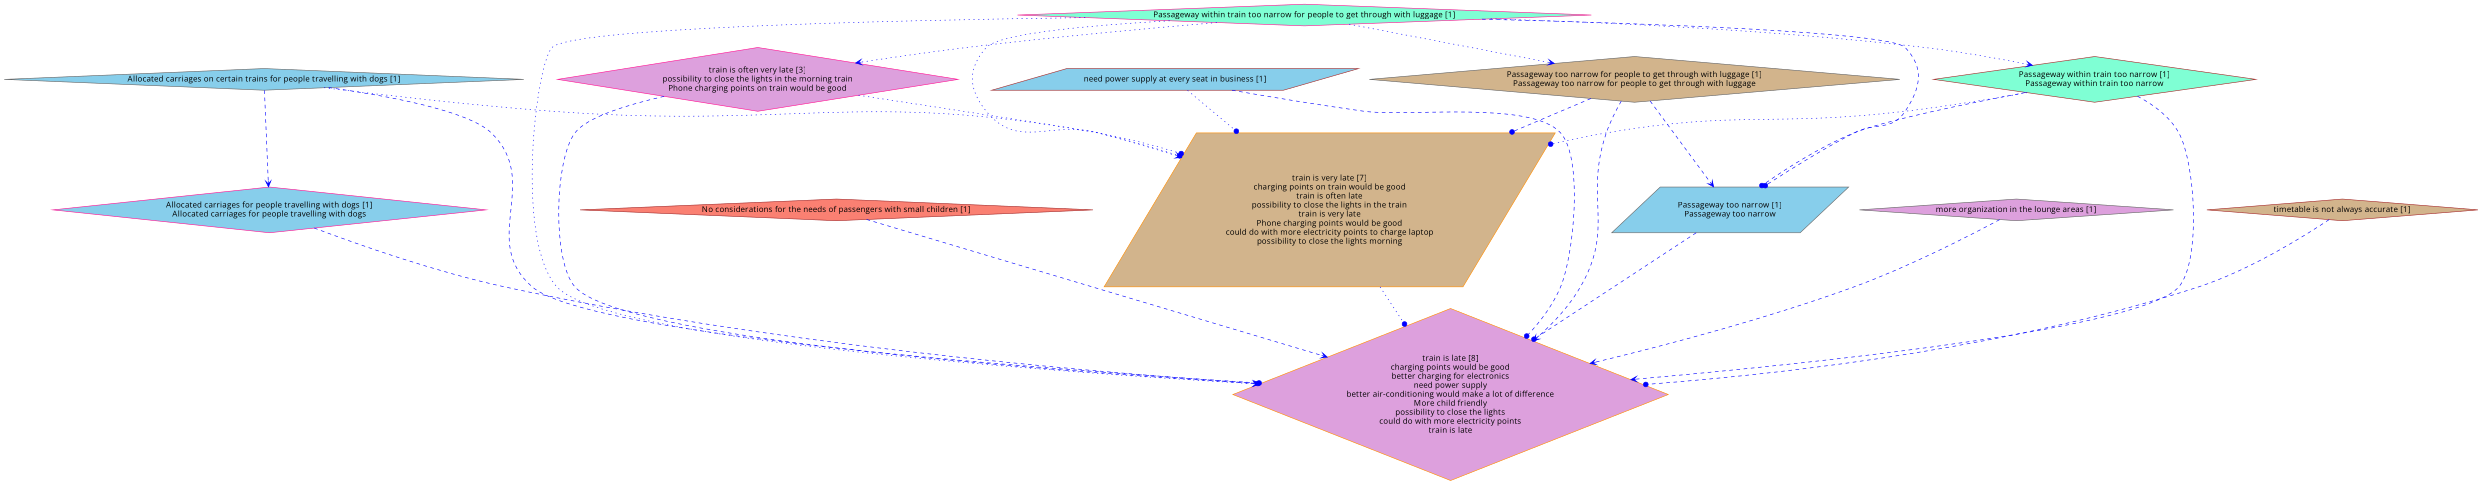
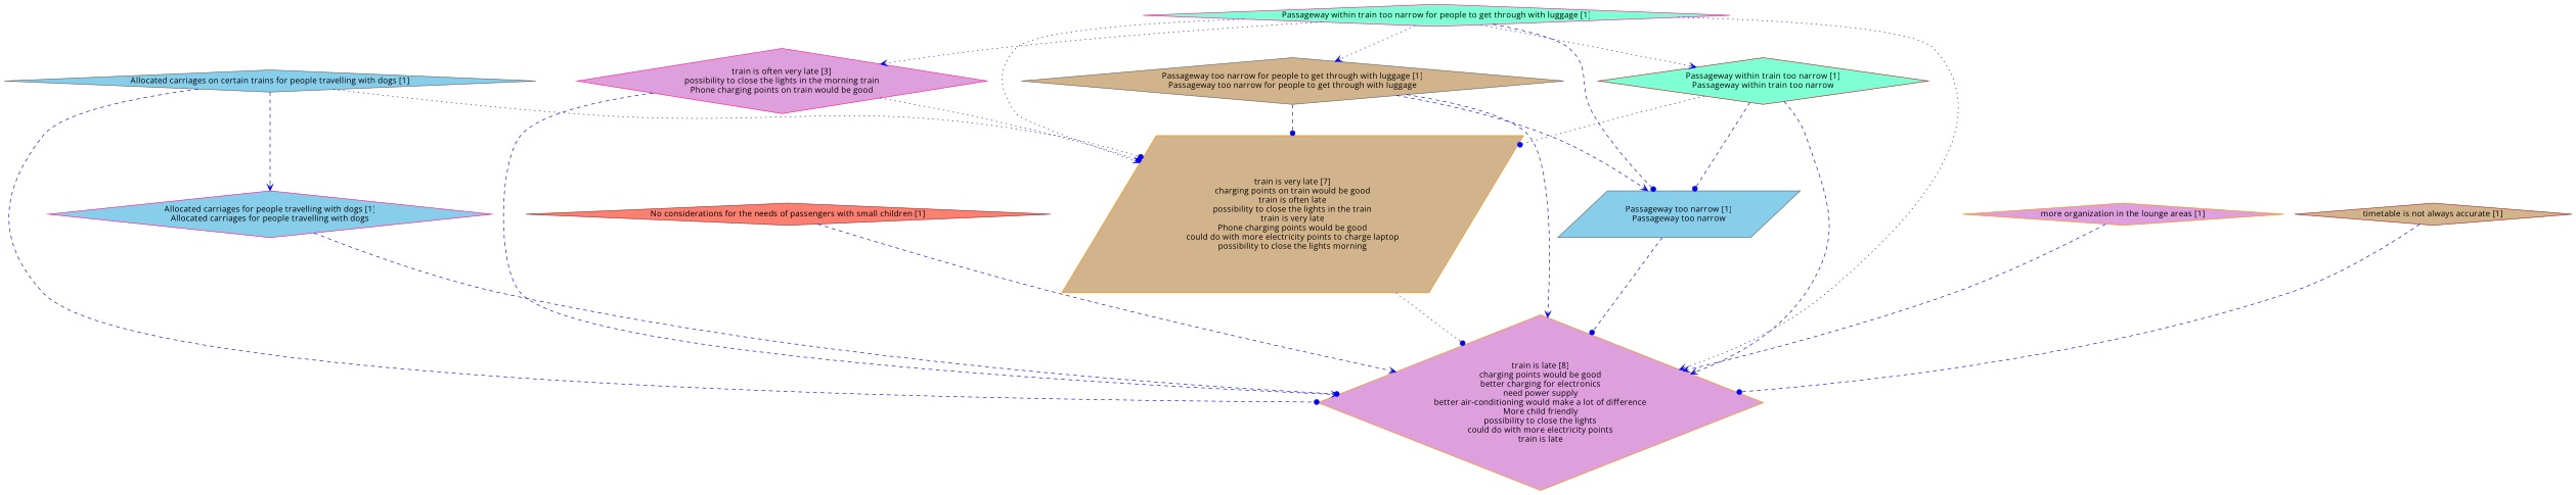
  digraph {
    fontname="Open Sans"
    node [color=gray40 fillcolor=skyblue fontname="Open Sans" shape=diamond style=filled]
    edge [arrowhead=dot color=blue fontname="Open Sans" style=dashed]
    "train is often very late [3]\npossibility to close the lights in the morning train\nPhone charging points on train would be good" [color=deeppink fillcolor=plum]
    "train is very late [7]\ncharging points on train would be good\ntrain is often late\npossibility to close the lights in the train\ntrain is very late\nPhone charging points would be good\ncould do with more electricity points to charge laptop\npossibility to close the lights morning" [color=darkorange fillcolor=tan shape=parallelogram]
    "train is late [8]\ncharging points would be good\nbetter charging for electronics\nneed power supply\nbetter air-conditioning would make a lot of difference\nMore child friendly\npossibility to close the lights\ncould do with more electricity points\ntrain is late" [color=darkorange fillcolor=plum]
    "Allocated carriages on certain trains for people travelling with dogs [1]"
    "Allocated carriages for people travelling with dogs [1]\nAllocated carriages for people travelling with dogs" [color=deeppink]
    "No considerations for the needs of passengers with small children [1]" [color=brown fillcolor=salmon]
    "Passageway within train too narrow for people to get through with luggage [1]" [color=deeppink fillcolor=aquamarine]
    "Passageway too narrow for people to get through with luggage [1]\nPassageway too narrow for people to get through with luggage" [fillcolor=tan]
    "Passageway too narrow [1]\nPassageway too narrow" [shape=parallelogram]
    "Passageway within train too narrow [1]\nPassageway within train too narrow" [color=brown fillcolor=aquamarine]
-   "more organization in the lounge areas [1]" [fillcolor=plum]
-   "need power supply at every seat in business [1]" [color=brown shape=parallelogram]
+   "more organization in the lounge areas [1]" [color=darkorange fillcolor=plum]
    "timetable is not always accurate [1]" [color=brown fillcolor=tan]
    "train is often very late [3]\npossibility to close the lights in the morning train\nPhone charging points on train would be good" -> "train is very late [7]\ncharging points on train would be good\ntrain is often late\npossibility to close the lights in the train\ntrain is very late\nPhone charging points would be good\ncould do with more electricity points to charge laptop\npossibility to close the lights morning" [style=dotted]
    "train is often very late [3]\npossibility to close the lights in the morning train\nPhone charging points on train would be good" -> "train is late [8]\ncharging points would be good\nbetter charging for electronics\nneed power supply\nbetter air-conditioning would make a lot of difference\nMore child friendly\npossibility to close the lights\ncould do with more electricity points\ntrain is late" [arrowhead=vee]
    "train is very late [7]\ncharging points on train would be good\ntrain is often late\npossibility to close the lights in the train\ntrain is very late\nPhone charging points would be good\ncould do with more electricity points to charge laptop\npossibility to close the lights morning" -> "train is late [8]\ncharging points would be good\nbetter charging for electronics\nneed power supply\nbetter air-conditioning would make a lot of difference\nMore child friendly\npossibility to close the lights\ncould do with more electricity points\ntrain is late" [style=dotted]
    "Allocated carriages on certain trains for people travelling with dogs [1]" -> "train is very late [7]\ncharging points on train would be good\ntrain is often late\npossibility to close the lights in the train\ntrain is very late\nPhone charging points would be good\ncould do with more electricity points to charge laptop\npossibility to close the lights morning" [style=dotted]
    "Allocated carriages on certain trains for people travelling with dogs [1]" -> "train is late [8]\ncharging points would be good\nbetter charging for electronics\nneed power supply\nbetter air-conditioning would make a lot of difference\nMore child friendly\npossibility to close the lights\ncould do with more electricity points\ntrain is late"
    "Allocated carriages on certain trains for people travelling with dogs [1]" -> "Allocated carriages for people travelling with dogs [1]\nAllocated carriages for people travelling with dogs" [arrowhead=vee]
    "Allocated carriages for people travelling with dogs [1]\nAllocated carriages for people travelling with dogs" -> "train is late [8]\ncharging points would be good\nbetter charging for electronics\nneed power supply\nbetter air-conditioning would make a lot of difference\nMore child friendly\npossibility to close the lights\ncould do with more electricity points\ntrain is late"
    "No considerations for the needs of passengers with small children [1]" -> "train is late [8]\ncharging points would be good\nbetter charging for electronics\nneed power supply\nbetter air-conditioning would make a lot of difference\nMore child friendly\npossibility to close the lights\ncould do with more electricity points\ntrain is late" [arrowhead=vee]
    "Passageway within train too narrow for people to get through with luggage [1]" -> "train is often very late [3]\npossibility to close the lights in the morning train\nPhone charging points on train would be good" [arrowhead=vee style=dotted]
    "Passageway within train too narrow for people to get through with luggage [1]" -> "train is very late [7]\ncharging points on train would be good\ntrain is often late\npossibility to close the lights in the train\ntrain is very late\nPhone charging points would be good\ncould do with more electricity points to charge laptop\npossibility to close the lights morning" [arrowhead=vee style=dotted]
    "Passageway within train too narrow for people to get through with luggage [1]" -> "train is late [8]\ncharging points would be good\nbetter charging for electronics\nneed power supply\nbetter air-conditioning would make a lot of difference\nMore child friendly\npossibility to close the lights\ncould do with more electricity points\ntrain is late" [arrowhead=vee style=dotted]
    "Passageway within train too narrow for people to get through with luggage [1]" -> "Passageway too narrow for people to get through with luggage [1]\nPassageway too narrow for people to get through with luggage" [arrowhead=vee style=dotted]
    "Passageway within train too narrow for people to get through with luggage [1]" -> "Passageway too narrow [1]\nPassageway too narrow"
    "Passageway within train too narrow for people to get through with luggage [1]" -> "Passageway within train too narrow [1]\nPassageway within train too narrow" [arrowhead=vee style=dotted]
    "Passageway too narrow for people to get through with luggage [1]\nPassageway too narrow for people to get through with luggage" -> "train is very late [7]\ncharging points on train would be good\ntrain is often late\npossibility to close the lights in the train\ntrain is very late\nPhone charging points would be good\ncould do with more electricity points to charge laptop\npossibility to close the lights morning"
    "Passageway too narrow for people to get through with luggage [1]\nPassageway too narrow for people to get through with luggage" -> "train is late [8]\ncharging points would be good\nbetter charging for electronics\nneed power supply\nbetter air-conditioning would make a lot of difference\nMore child friendly\npossibility to close the lights\ncould do with more electricity points\ntrain is late" [arrowhead=vee]
    "Passageway too narrow for people to get through with luggage [1]\nPassageway too narrow for people to get through with luggage" -> "Passageway too narrow [1]\nPassageway too narrow" [arrowhead=vee]
    "Passageway too narrow [1]\nPassageway too narrow" -> "train is late [8]\ncharging points would be good\nbetter charging for electronics\nneed power supply\nbetter air-conditioning would make a lot of difference\nMore child friendly\npossibility to close the lights\ncould do with more electricity points\ntrain is late"
    "Passageway within train too narrow [1]\nPassageway within train too narrow" -> "train is very late [7]\ncharging points on train would be good\ntrain is often late\npossibility to close the lights in the train\ntrain is very late\nPhone charging points would be good\ncould do with more electricity points to charge laptop\npossibility to close the lights morning" [style=dotted]
    "Passageway within train too narrow [1]\nPassageway within train too narrow" -> "train is late [8]\ncharging points would be good\nbetter charging for electronics\nneed power supply\nbetter air-conditioning would make a lot of difference\nMore child friendly\npossibility to close the lights\ncould do with more electricity points\ntrain is late" [arrowhead=vee]
    "Passageway within train too narrow [1]\nPassageway within train too narrow" -> "Passageway too narrow [1]\nPassageway too narrow"
    "more organization in the lounge areas [1]" -> "train is late [8]\ncharging points would be good\nbetter charging for electronics\nneed power supply\nbetter air-conditioning would make a lot of difference\nMore child friendly\npossibility to close the lights\ncould do with more electricity points\ntrain is late" [arrowhead=vee]
-   "need power supply at every seat in business [1]" -> "train is very late [7]\ncharging points on train would be good\ntrain is often late\npossibility to close the lights in the train\ntrain is very late\nPhone charging points would be good\ncould do with more electricity points to charge laptop\npossibility to close the lights morning" [style=dotted]
-   "need power supply at every seat in business [1]" -> "train is late [8]\ncharging points would be good\nbetter charging for electronics\nneed power supply\nbetter air-conditioning would make a lot of difference\nMore child friendly\npossibility to close the lights\ncould do with more electricity points\ntrain is late"
    "timetable is not always accurate [1]" -> "train is late [8]\ncharging points would be good\nbetter charging for electronics\nneed power supply\nbetter air-conditioning would make a lot of difference\nMore child friendly\npossibility to close the lights\ncould do with more electricity points\ntrain is late"
  }
